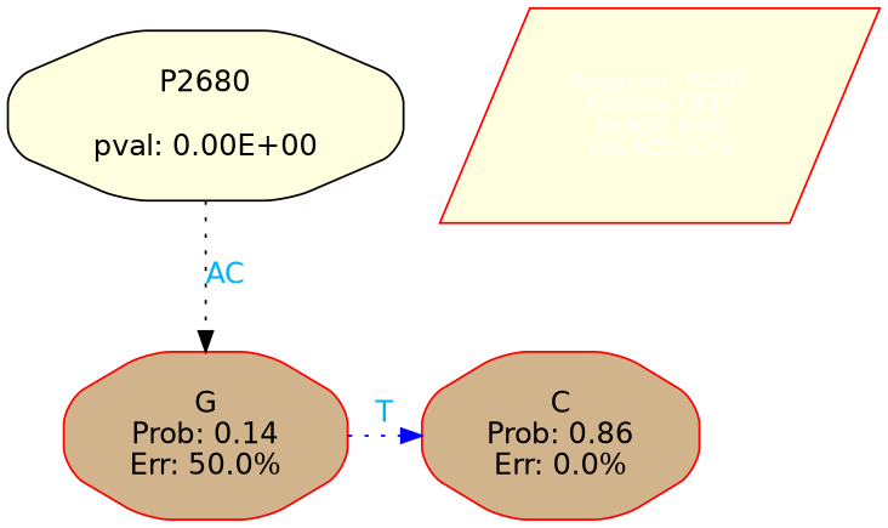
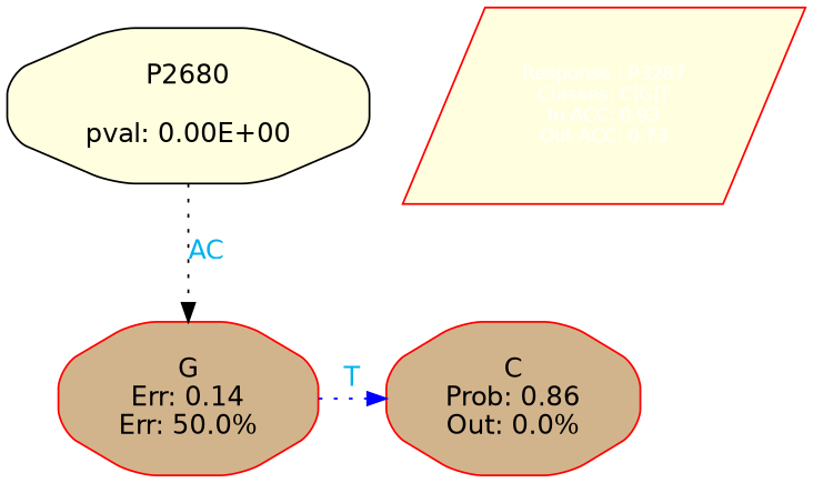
  digraph {
    ranksep=equally
    splines=polylines
    node [color=red fillcolor=tan fontname=helvetica shape=octagon style="filled, rounded"]
    edge [fontcolor=deepskyblue2 fontname=helvetica style=dotted]
-   n1 [label="G\nProb: 0.14\nErr: 50.0%"]
-   n2 [label="C\nProb: 0.86\nErr: 0.0%"]
+   n1 [label="G\nErr: 0.14\nErr: 50.0%"]
+   n2 [label="C\nProb: 0.86\nOut: 0.0%"]
    n3 [align=left fillcolor=lightyellow fontcolor=white fontsize=10 label="Response : P3287\nClasses: C|G|T\nIn ACC: 0.93\nOut ACC: 0.73\n" shape=parallelogram style=filled]
    n4 [color=black fillcolor=lightyellow label="P2680\n\npval: 0.00E+00"]
    subgraph sub_1 {
      rank=same
      n1
      n2
    }
    subgraph sub_2 {
      rank=same
      n3
      n4
    }
    n1 -> n2 [color=blue label=T]
    n4 -> n1 [color=black label=AC]
  }
